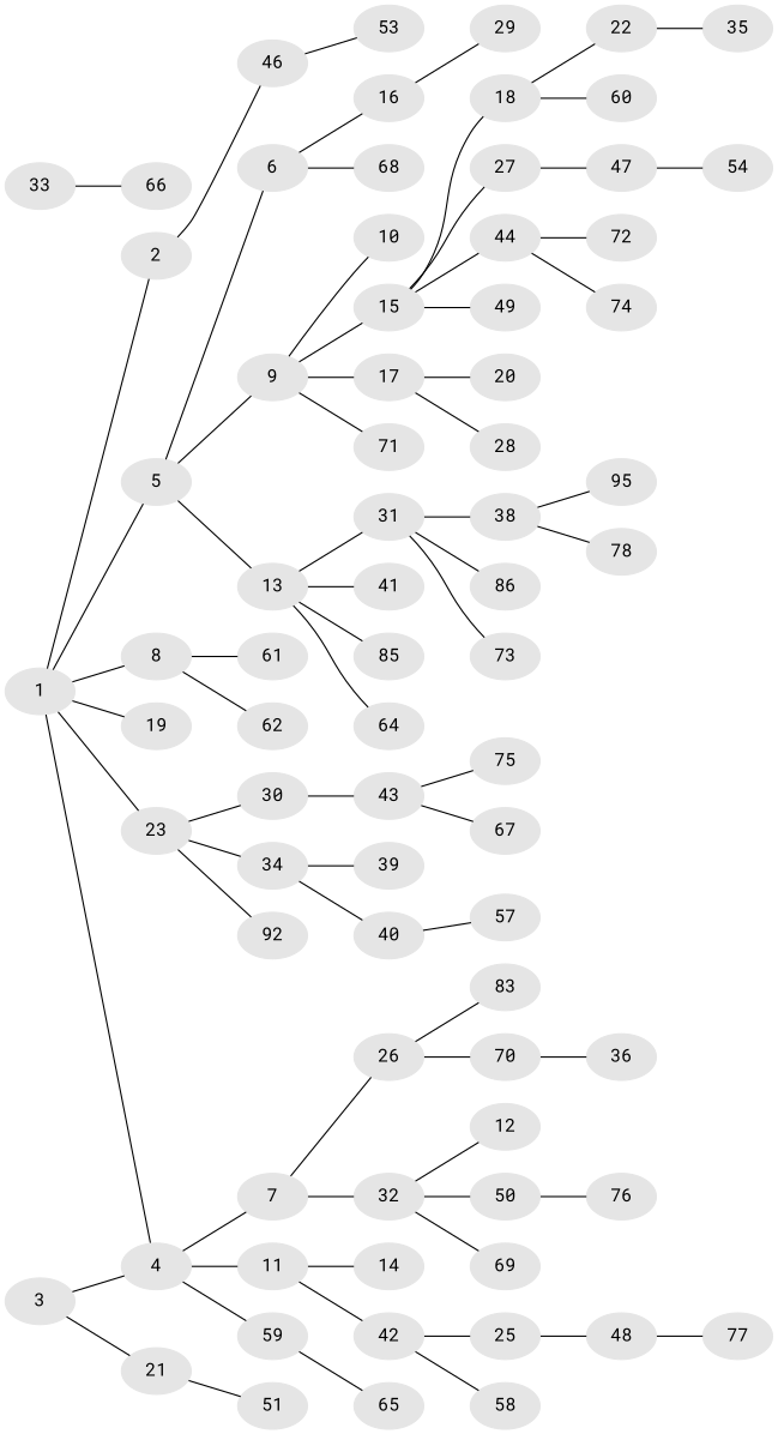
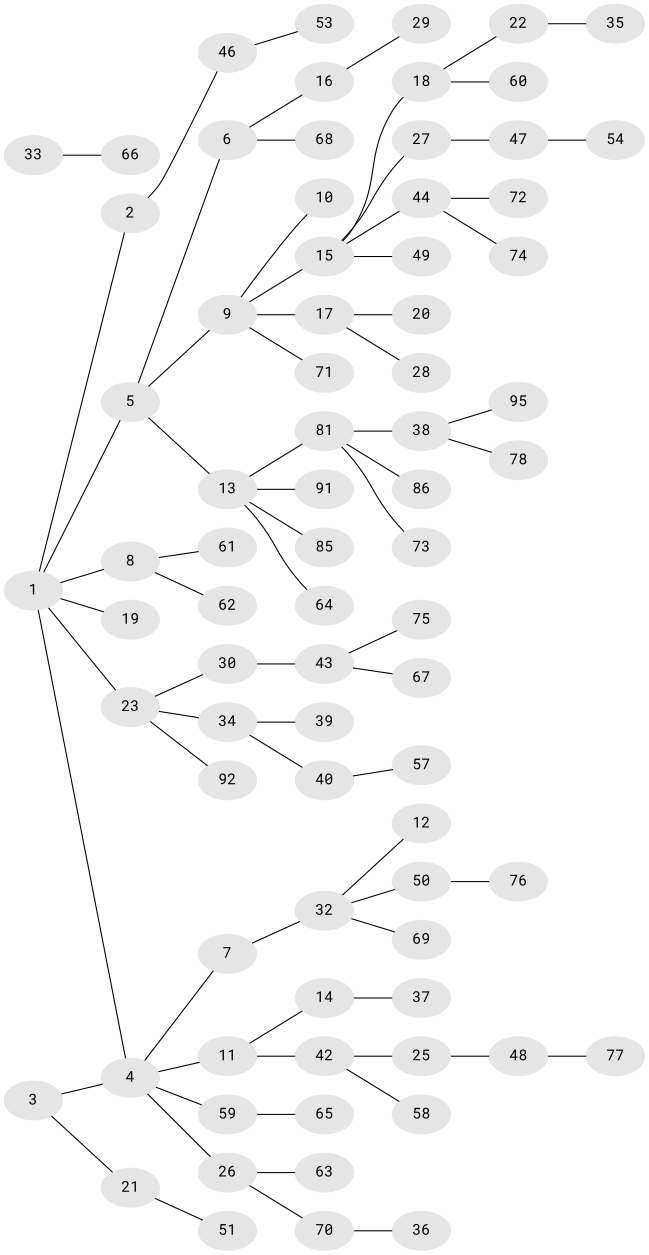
  graph {
    fontname="Roboto Mono"
    rankdir=LR
    node [color=gray90 fontname="Roboto Mono" style=filled]
    edge [fontname="Roboto Mono"]
    1
    2
    5
    8
    19
    23
    4
    46
    3
    21
    6
    9
    13
    61
    62
    30
    34
    n18 [label=92]
    53
    7
    11
    59
    51
    26
    32
    14
    42
    65
    16
    68
    10
    15
    17
    71
-   31
-   41
+   31 [label=81]
+   41 [label=91]
    n37 [label=85]
    64
    29
-   63 [label=83]
+   63
    70
    12
    50
    69
    18
    27
    44
    49
    20
    28
+   37
    25
    48
    58
    38
    n56 [label=86]
    73
    22
    60
    47
    72
    74
    35
    43
    39
    40
    33
    66
    77
    36
    54
    75
    67
    n74 [label=95]
    78
    76
    57
    1 -- 2
    1 -- 5
    1 -- 8
    1 -- 19
    1 -- 23
    1 -- 4
    2 -- 46
    5 -- 6
    5 -- 9
    5 -- 13
    8 -- 61
    8 -- 62
    23 -- 30
    23 -- 34
    23 -- n18
    4 -- 7
    4 -- 11
    4 -- 59
    46 -- 53
    3 -- 4
    3 -- 21
    21 -- 51
    6 -- 16
    6 -- 68
    9 -- 10
    9 -- 15
    9 -- 17
    9 -- 71
    13 -- 31
    13 -- 41
    13 -- n37
    13 -- 64
    30 -- 43
    34 -- 39
    34 -- 40
-   7 -- 26
+   4 -- 26
    7 -- 32
    11 -- 14
    11 -- 42
    59 -- 65
    26 -- 63
    26 -- 70
    32 -- 12
    32 -- 50
    32 -- 69
+   14 -- 37
    42 -- 25
    42 -- 58
    16 -- 29
    15 -- 18
    15 -- 27
    15 -- 44
    15 -- 49
    17 -- 20
    17 -- 28
    31 -- 38
    31 -- n56
    31 -- 73
    70 -- 36
    50 -- 76
    18 -- 22
    18 -- 60
    27 -- 47
    44 -- 72
    44 -- 74
    25 -- 48
    48 -- 77
    38 -- n74
    38 -- 78
    22 -- 35
    47 -- 54
    43 -- 75
    43 -- 67
    40 -- 57
    33 -- 66
  }
